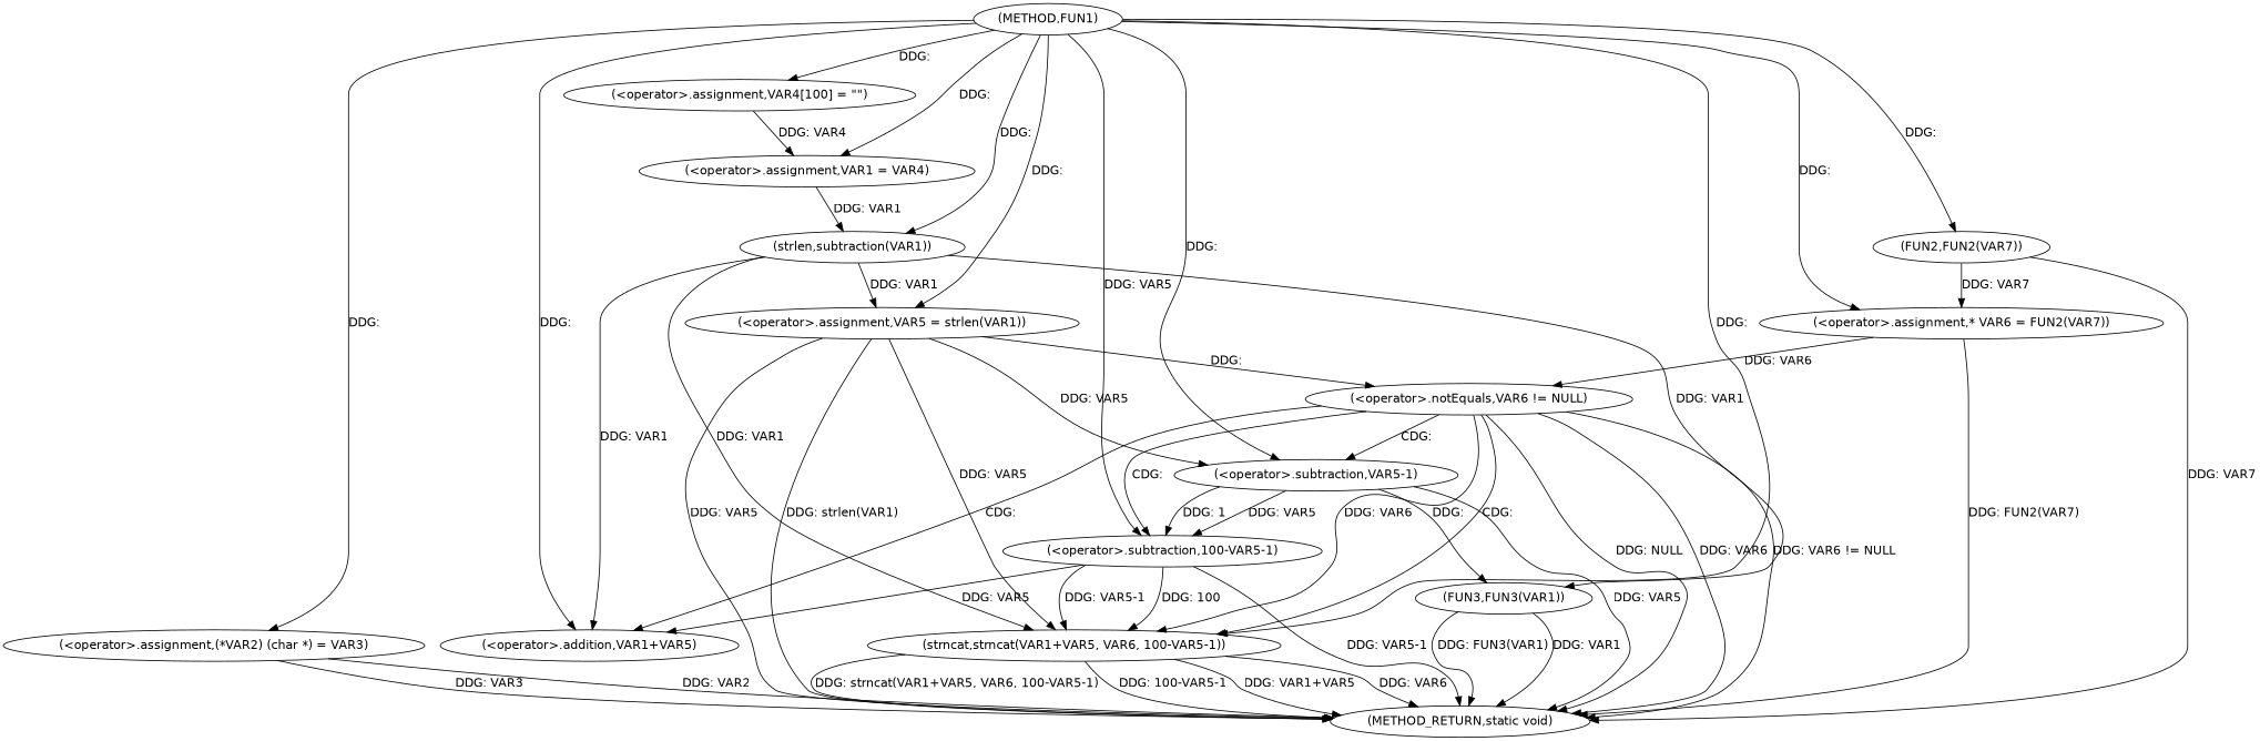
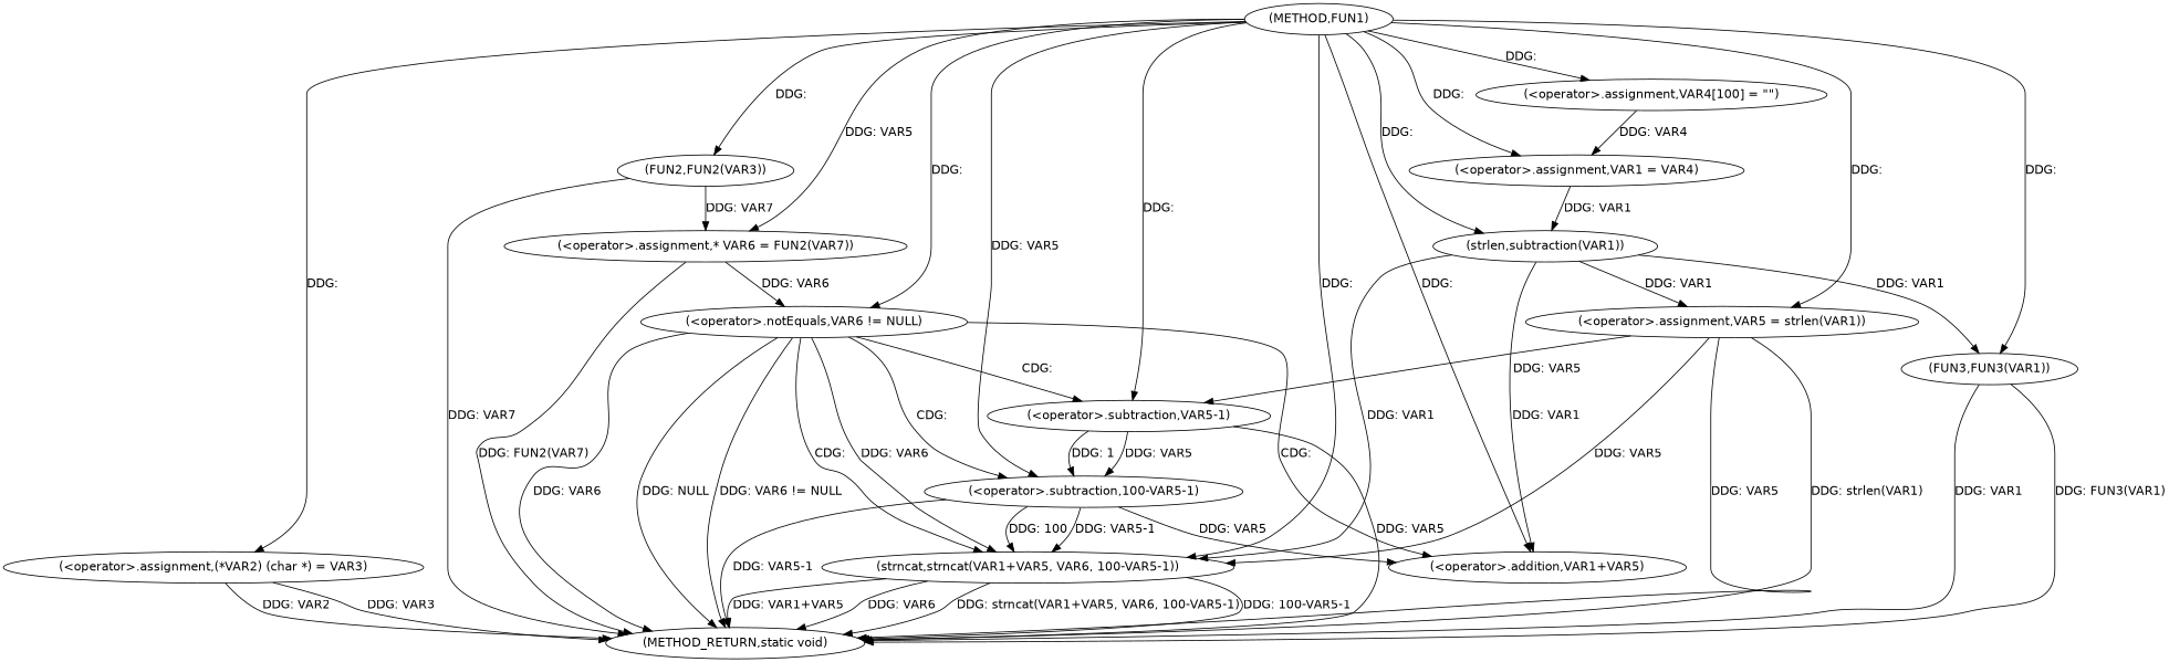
  digraph {
    fontname="DejaVu Sans"
    node [fontname="DejaVu Sans"]
    edge [fontname="DejaVu Sans"]
    n1 [label="(METHOD,FUN1)"]
    n2 [label="(<operator>.assignment,(*VAR2) (char *) = VAR3)"]
    n3 [label="(<operator>.assignment,VAR4[100] = \"\")"]
    n4 [label="(<operator>.assignment,VAR1 = VAR4)"]
    n5 [label="(<operator>.assignment,VAR5 = strlen(VAR1))"]
    n6 [label="(strlen,subtraction(VAR1))"]
    n7 [label="(<operator>.assignment,* VAR6 = FUN2(VAR7))"]
-   n8 [label="(FUN2,FUN2(VAR7))"]
+   n8 [label="(FUN2,FUN2(VAR3))"]
    n9 [label="(<operator>.notEquals,VAR6 != NULL)"]
    n10 [label="(strncat,strncat(VAR1+VAR5, VAR6, 100-VAR5-1))"]
    n11 [label="(<operator>.addition,VAR1+VAR5)"]
    n12 [label="(<operator>.subtraction,100-VAR5-1)"]
    n13 [label="(<operator>.subtraction,VAR5-1)"]
    n14 [label="(FUN3,FUN3(VAR1))"]
    n15 [label="(METHOD_RETURN,static void)"]
    n1 -> n2 [label="DDG: "]
    n1 -> n3 [label="DDG: "]
    n1 -> n4 [label="DDG: "]
    n1 -> n5 [label="DDG: "]
    n1 -> n6 [label="DDG: "]
-   n1 -> n7 [label="DDG: "]
+   n1 -> n7 [label="DDG: VAR5"]
    n1 -> n8 [label="DDG: "]
-   n5 -> n9 [label="DDG: "]
+   n1 -> n9 [label="DDG: "]
    n1 -> n10 [label="DDG: "]
    n1 -> n11 [label="DDG: "]
    n1 -> n12 [label="DDG: VAR5"]
    n1 -> n13 [label="DDG: "]
-   n13 -> n14 [label="DDG: "]
+   n1 -> n14 [label="DDG: "]
    n2 -> n15 [label="DDG: VAR2"]
    n2 -> n15 [label="DDG: VAR3"]
    n3 -> n4 [label="DDG: VAR4"]
    n4 -> n6 [label="DDG: VAR1"]
    n5 -> n10 [label="DDG: VAR5"]
    n5 -> n13 [label="DDG: VAR5"]
    n5 -> n15 [label="DDG: VAR5"]
    n5 -> n15 [label="DDG: strlen(VAR1)"]
    n6 -> n5 [label="DDG: VAR1"]
    n6 -> n10 [label="DDG: VAR1"]
    n6 -> n11 [label="DDG: VAR1"]
    n6 -> n14 [label="DDG: VAR1"]
    n7 -> n9 [label="DDG: VAR6"]
    n7 -> n15 [label="DDG: FUN2(VAR7)"]
    n8 -> n7 [label="DDG: VAR7"]
    n8 -> n15 [label="DDG: VAR7"]
    n9 -> n10 [label="DDG: VAR6"]
    n9 -> n10 [label="CDG: "]
    n9 -> n11 [label="CDG: "]
    n9 -> n12 [label="CDG: "]
    n9 -> n13 [label="CDG: "]
    n9 -> n15 [label="DDG: VAR6"]
    n9 -> n15 [label="DDG: VAR6 != NULL"]
    n9 -> n15 [label="DDG: NULL"]
    n10 -> n15 [label="DDG: VAR6"]
    n10 -> n15 [label="DDG: strncat(VAR1+VAR5, VAR6, 100-VAR5-1)"]
    n10 -> n15 [label="DDG: 100-VAR5-1"]
    n10 -> n15 [label="DDG: VAR1+VAR5"]
    n12 -> n10 [label="DDG: 100"]
    n12 -> n10 [label="DDG: VAR5-1"]
    n12 -> n11 [label="DDG: VAR5"]
    n12 -> n15 [label="DDG: VAR5-1"]
    n13 -> n12 [label="DDG: VAR5"]
    n13 -> n12 [label="DDG: 1"]
    n13 -> n15 [label="DDG: VAR5"]
    n14 -> n15 [label="DDG: FUN3(VAR1)"]
    n14 -> n15 [label="DDG: VAR1"]
  }
